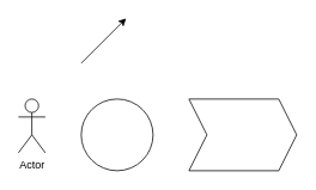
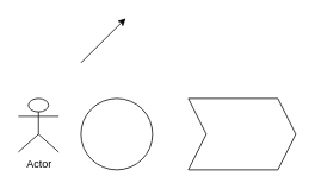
  <mxCell id="0" />
  <mxCell id="1" parent="0" />
  <mxCell id="2" value="" style="ellipse;whiteSpace=wrap;html=1;aspect=fixed;" vertex="1" parent="1"><mxGeometry x="90" y="110" width="80" height="80" as="geometry" /></mxCell>
  <mxCell id="3" value="" style="shape=step;perimeter=stepPerimeter;whiteSpace=wrap;html=1;fixedSize=1;" vertex="1" parent="1"><mxGeometry x="210" y="110" width="120" height="80" as="geometry" /></mxCell>
- <mxCell id="4" value="Actor" style="shape=umlActor;verticalLabelPosition=bottom;verticalAlign=top;html=1;outlineConnect=0;" vertex="1" parent="1"><mxGeometry x="20" y="110" width="30" height="60" as="geometry" /></mxCell>
+ <mxCell id="4" value="Actor" style="shape=umlActor;verticalLabelPosition=bottom;verticalAlign=top;html=1;outlineConnect=0;" vertex="1" parent="1"><mxGeometry x="20" y="110" width="45" height="60" as="geometry" /></mxCell>
  <mxCell id="5" value="" style="endArrow=classic;html=1;" edge="1" parent="1"><mxGeometry width="50" height="50" relative="1" as="geometry"><mxPoint x="90" y="70" as="sourcePoint" /><mxPoint x="140" y="20" as="targetPoint" /></mxGeometry></mxCell>
